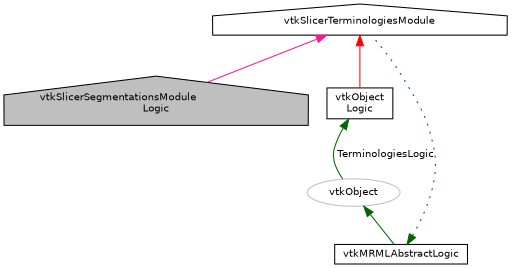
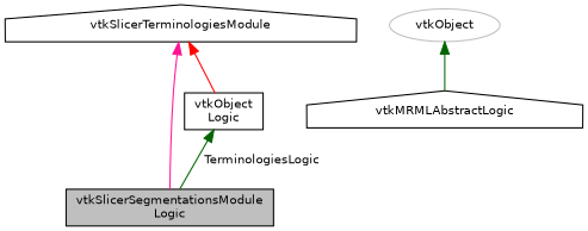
  digraph {
    node [color=black fontname=Helvetica fontsize=10 shape=box]
    edge [color=darkgreen dir=back fontname=Helvetica fontsize=10 labelfontname=Helvetica labelfontsize=10 style=solid]
-   n1 [fillcolor=grey75 fontcolor=black height=0.2 label="vtkSlicerSegmentationsModule\lLogic" shape=house style=filled width=0.4]
+   n1 [fillcolor=grey75 fontcolor=black height=0.2 label="vtkSlicerSegmentationsModule\lLogic" style=filled width=0.4]
    n2 [height=0.2 label=vtkSlicerTerminologiesModule shape=house width=0.4]
    n3 [height=0.2 label="vtkObject\lLogic" width=0.4]
-   n4 [height=0.2 label=vtkMRMLAbstractLogic width=0.4]
+   n4 [height=0.2 label=vtkMRMLAbstractLogic shape=house width=0.4]
    n5 [color=grey75 height=0.2 label=vtkObject shape=ellipse width=0.4]
    n2 -> n1 [color=deeppink]
    n2 -> n3 [color=red]
-   n3 -> n5 [label=" TerminologiesLogic"]
-   n4 -> n2 [style=dotted]
+   n3 -> n1 [label=" TerminologiesLogic"]
    n5 -> n4
  }
